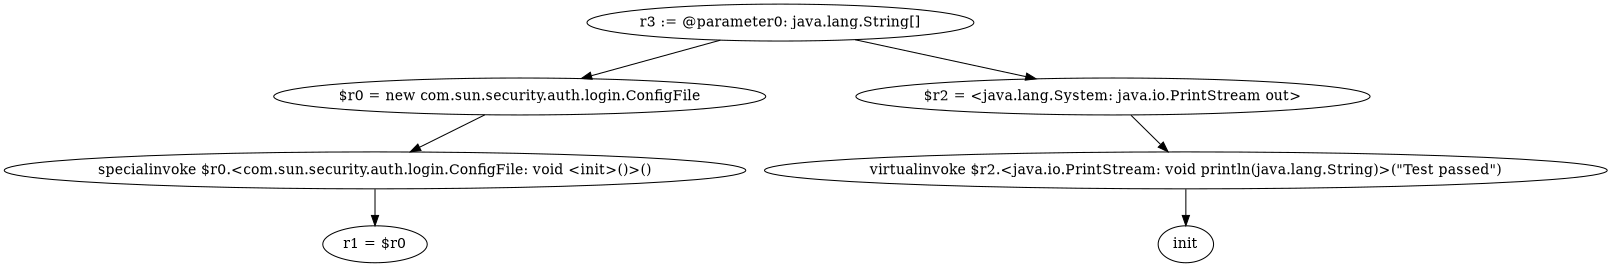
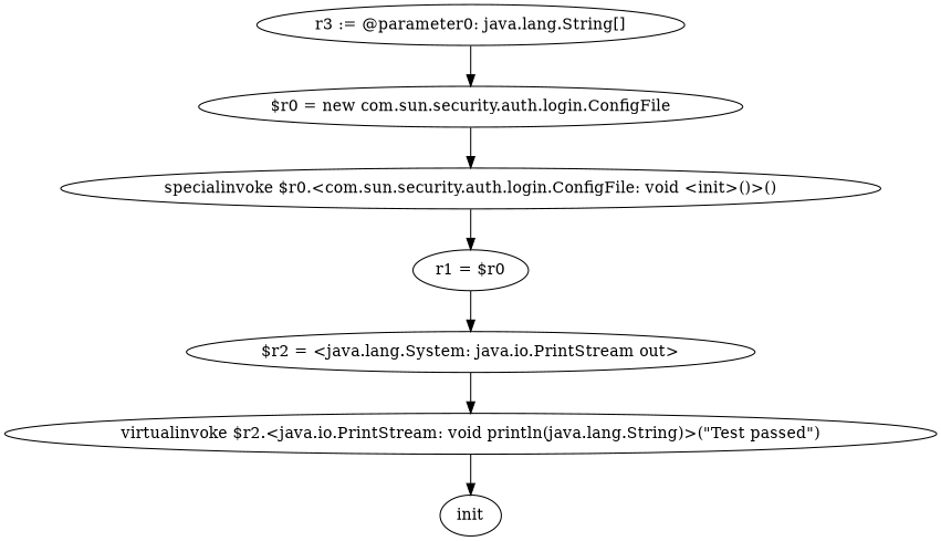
  digraph {
    "r3 := @parameter0: java.lang.String[]"
    "$r0 = new com.sun.security.auth.login.ConfigFile"
    "specialinvoke $r0.<com.sun.security.auth.login.ConfigFile: void <init>()>()"
    "r1 = $r0"
    "$r2 = <java.lang.System: java.io.PrintStream out>"
    "virtualinvoke $r2.<java.io.PrintStream: void println(java.lang.String)>(\"Test passed\")"
    n7 [label=init]
    "r3 := @parameter0: java.lang.String[]" -> "$r0 = new com.sun.security.auth.login.ConfigFile"
    "$r0 = new com.sun.security.auth.login.ConfigFile" -> "specialinvoke $r0.<com.sun.security.auth.login.ConfigFile: void <init>()>()"
    "specialinvoke $r0.<com.sun.security.auth.login.ConfigFile: void <init>()>()" -> "r1 = $r0"
-   "r3 := @parameter0: java.lang.String[]" -> "$r2 = <java.lang.System: java.io.PrintStream out>"
+   "r1 = $r0" -> "$r2 = <java.lang.System: java.io.PrintStream out>"
    "$r2 = <java.lang.System: java.io.PrintStream out>" -> "virtualinvoke $r2.<java.io.PrintStream: void println(java.lang.String)>(\"Test passed\")"
    "virtualinvoke $r2.<java.io.PrintStream: void println(java.lang.String)>(\"Test passed\")" -> n7
  }
